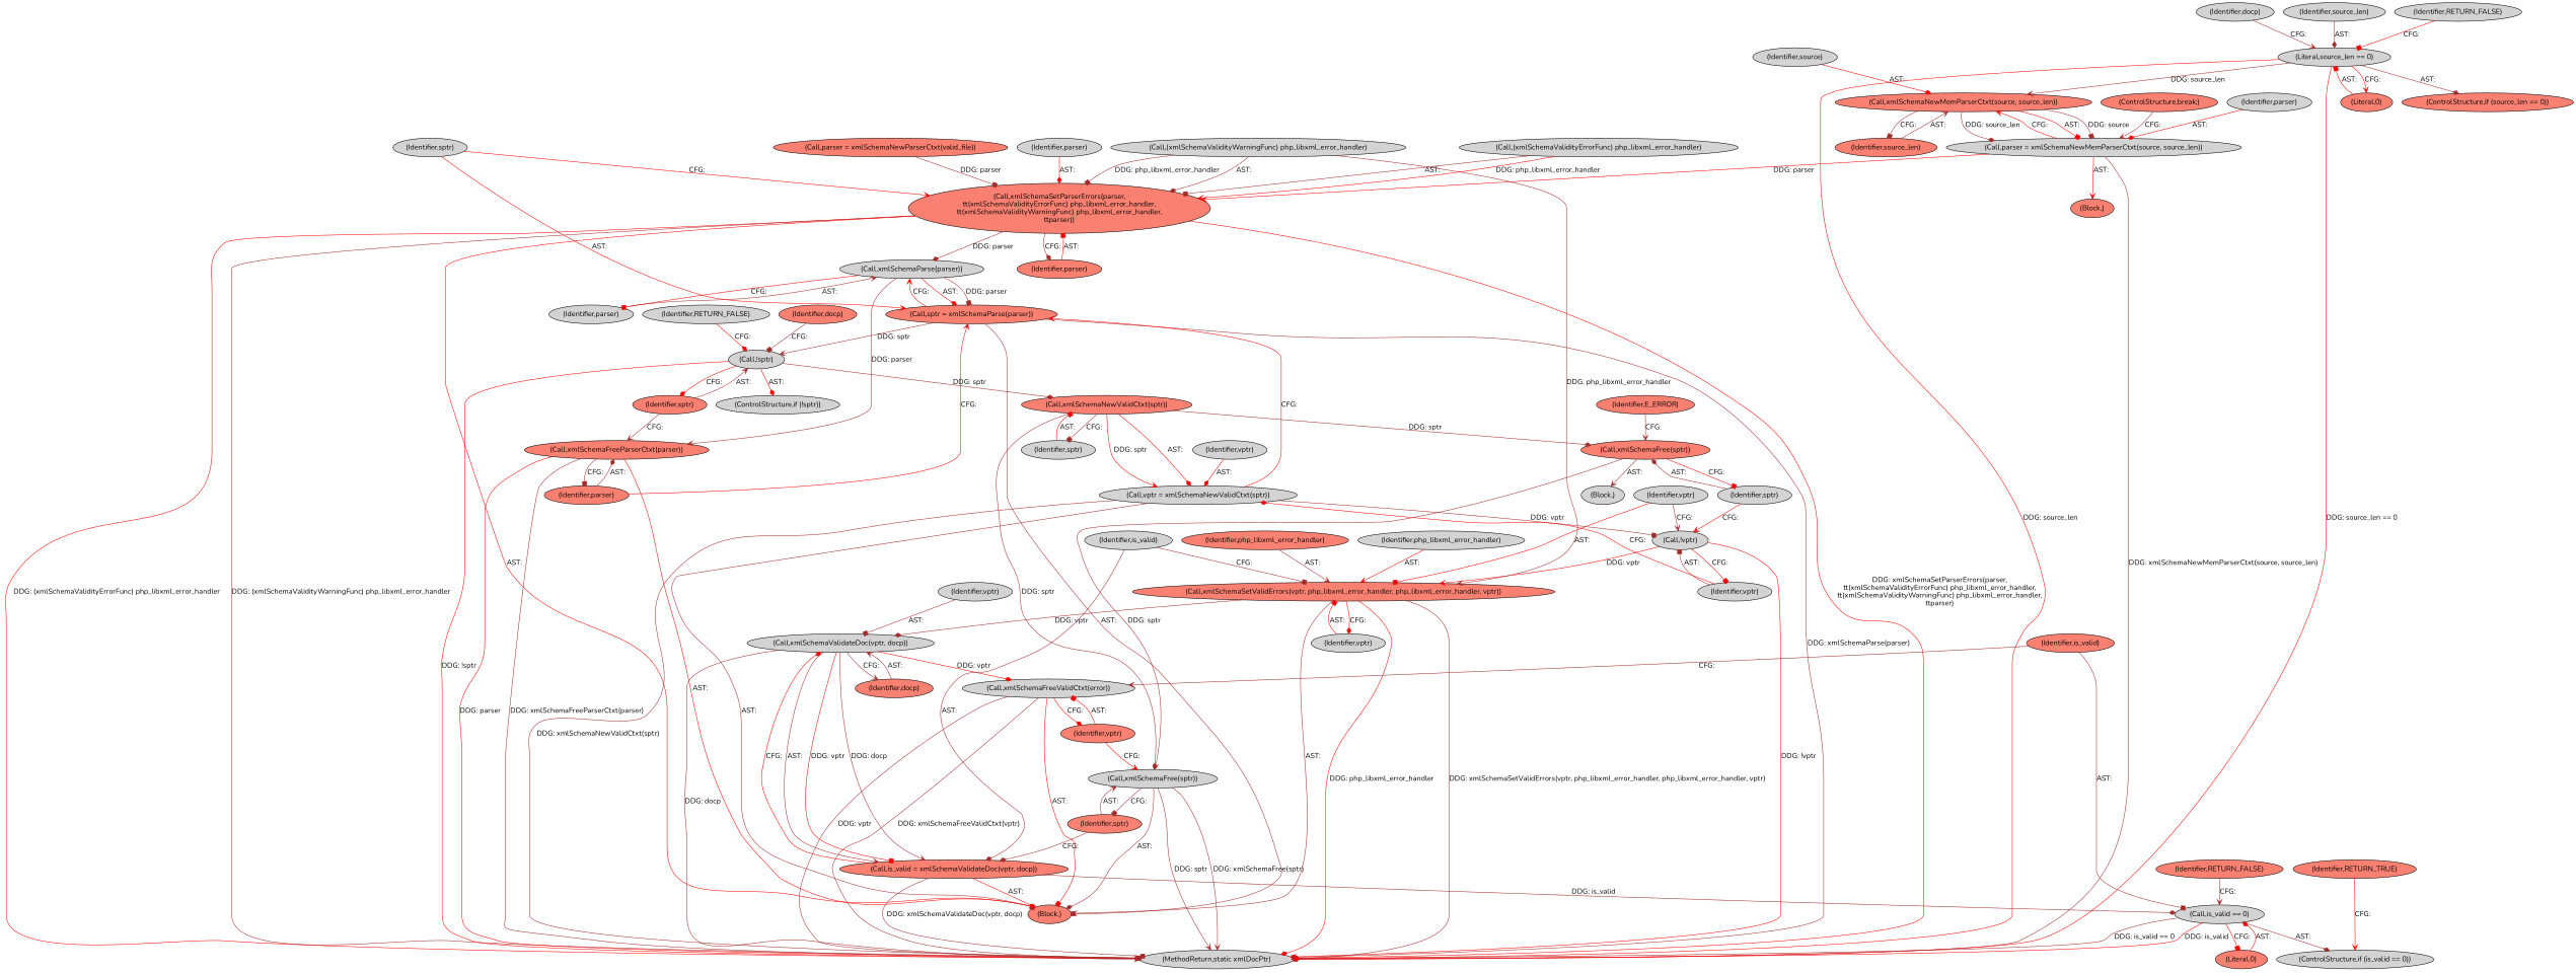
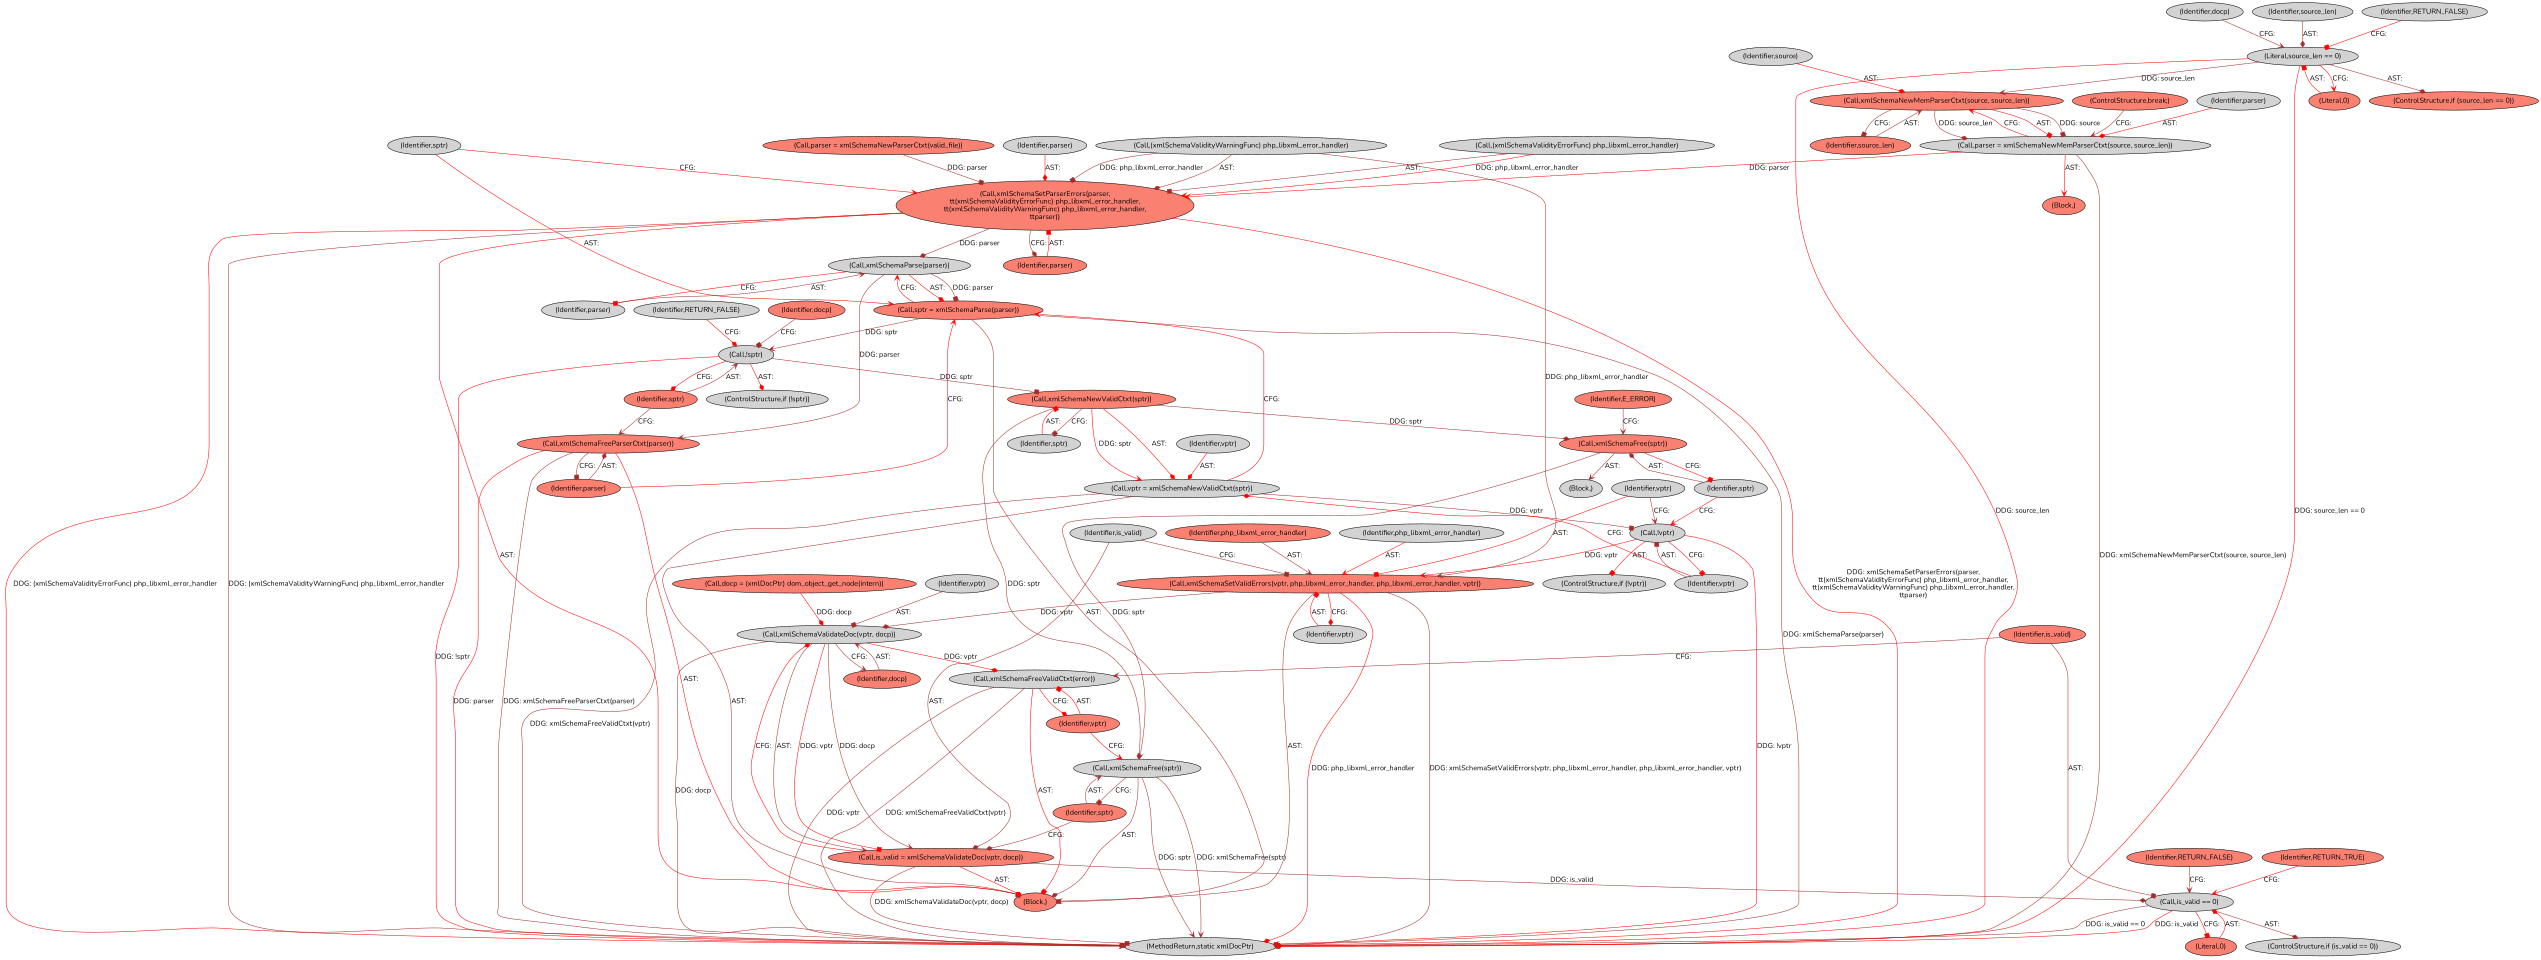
  digraph {
    fontname=Nunito
    node [fillcolor=lightgrey fontname=Nunito style=filled]
    edge [arrowhead=vee color=brown fontname=Nunito]
    n1 [fillcolor=salmon label="(Call,xmlSchemaNewMemParserCtxt(source, source_len))"]
    n2 [label="(Call,parser = xmlSchemaNewMemParserCtxt(source, source_len))"]
    n3 [fillcolor=salmon label="(Identifier,source_len)"]
    n4 [label="(MethodReturn,static xmlDocPtr)"]
    n5 [fillcolor=salmon label="(Call,xmlSchemaSetParserErrors(parser,\n\t\t(xmlSchemaValidityErrorFunc) php_libxml_error_handler,\n\t\t(xmlSchemaValidityWarningFunc) php_libxml_error_handler,\n\t\tparser))"]
    n6 [fillcolor=salmon label="(Block,)"]
    n7 [label="(Literal,source_len == 0)"]
    n8 [fillcolor=salmon label="(Literal,0)"]
    n9 [fillcolor=salmon label="(ControlStructure,if (source_len == 0))"]
    n10 [label="(Call,xmlSchemaParse(parser))"]
    n11 [fillcolor=salmon label="(Identifier,parser)"]
    n12 [fillcolor=salmon label="(Block,)"]
    n13 [fillcolor=salmon label="(Call,sptr = xmlSchemaParse(parser))"]
    n14 [fillcolor=salmon label="(Call,xmlSchemaFreeParserCtxt(parser))"]
    n15 [label="(Identifier,parser)"]
    n16 [label="(Call,!sptr)"]
    n17 [fillcolor=salmon label="(Identifier,parser)"]
    n18 [fillcolor=salmon label="(Call,xmlSchemaNewValidCtxt(sptr))"]
    n19 [label="(ControlStructure,if (!sptr))"]
    n20 [fillcolor=salmon label="(Identifier,sptr)"]
    n21 [label="(Call,vptr = xmlSchemaNewValidCtxt(sptr))"]
    n22 [fillcolor=salmon label="(Call,xmlSchemaFree(sptr))"]
    n23 [label="(Call,xmlSchemaFree(sptr))"]
    n24 [label="(Identifier,sptr)"]
    n25 [label="(Call,!vptr)"]
    n26 [label="(Identifier,sptr)"]
    n27 [label="(Block,)"]
    n28 [fillcolor=salmon label="(Identifier,sptr)"]
    n29 [fillcolor=salmon label="(Call,xmlSchemaSetValidErrors(vptr, php_libxml_error_handler, php_libxml_error_handler, vptr))"]
+   n30 [label="(ControlStructure,if (!vptr))"]
    n31 [label="(Identifier,vptr)"]
    n32 [label="(Call,xmlSchemaValidateDoc(vptr, docp))"]
    n33 [label="(Identifier,vptr)"]
    n34 [fillcolor=salmon label="(Call,is_valid = xmlSchemaValidateDoc(vptr, docp))"]
    n35 [label="(Call,xmlSchemaFreeValidCtxt(error))"]
    n36 [fillcolor=salmon label="(Identifier,docp)"]
    n37 [label="(Call,is_valid == 0)"]
    n38 [fillcolor=salmon label="(Identifier,vptr)"]
    n39 [fillcolor=salmon label="(Literal,0)"]
    n40 [label="(ControlStructure,if (is_valid == 0))"]
    n41 [label="(Identifier,is_valid)"]
    n42 [fillcolor=salmon label="(Identifier,E_ERROR)"]
    n43 [label="(Call,(xmlSchemaValidityWarningFunc) php_libxml_error_handler)"]
    n44 [fillcolor=salmon label="(Identifier,php_libxml_error_handler)"]
    n45 [fillcolor=salmon label="(ControlStructure,break;)"]
    n46 [label="(Identifier,parser)"]
+   n47 [fillcolor=salmon label="(Call,docp = (xmlDocPtr) dom_object_get_node(intern))"]
    n48 [fillcolor=salmon label="(Identifier,RETURN_TRUE)"]
    n49 [label="(Call,(xmlSchemaValidityErrorFunc) php_libxml_error_handler)"]
    n50 [label="(Identifier,RETURN_FALSE)"]
    n51 [label="(Identifier,vptr)"]
    n52 [label="(Identifier,docp)"]
    n53 [fillcolor=salmon label="(Call,parser = xmlSchemaNewParserCtxt(valid_file))"]
    n54 [label="(Identifier,source_len)"]
    n55 [fillcolor=salmon label="(Identifier,is_valid)"]
    n56 [label="(Identifier,parser)"]
    n57 [label="(Identifier,source)"]
    n58 [label="(Identifier,php_libxml_error_handler)"]
    n59 [fillcolor=salmon label="(Identifier,RETURN_FALSE)"]
    n60 [label="(Identifier,vptr)"]
    n61 [label="(Identifier,sptr)"]
    n62 [fillcolor=salmon label="(Identifier,docp)"]
    n63 [label="(Identifier,vptr)"]
    n64 [label="(Identifier,RETURN_FALSE)"]
    n1 -> n2 [arrowhead=box color=red label="AST: "]
    n1 -> n2 [arrowhead=box label="DDG: source"]
    n1 -> n2 [arrowhead=diamond label="DDG: source_len"]
    n1 -> n3 [arrowhead=box label="CFG: "]
    n2 -> n1 [color=red label="CFG: "]
    n2 -> n4 [arrowhead=box label="DDG: xmlSchemaNewMemParserCtxt(source, source_len)"]
    n2 -> n5 [color=red label="DDG: parser"]
    n2 -> n6 [color=red label="AST: "]
    n3 -> n1 [label="AST: "]
    n5 -> n4 [arrowhead=diamond color=red label="DDG: xmlSchemaSetParserErrors(parser,\n\t\t(xmlSchemaValidityErrorFunc) php_libxml_error_handler,\n\t\t(xmlSchemaValidityWarningFunc) php_libxml_error_handler,\n\t\tparser)"]
    n5 -> n4 [arrowhead=diamond color=red label="DDG: (xmlSchemaValidityErrorFunc) php_libxml_error_handler"]
    n5 -> n4 [label="DDG: (xmlSchemaValidityWarningFunc) php_libxml_error_handler"]
    n5 -> n10 [arrowhead=diamond label="DDG: parser"]
    n5 -> n11 [arrowhead=diamond label="CFG: "]
    n5 -> n12 [arrowhead=box color=red label="AST: "]
    n7 -> n1 [label="DDG: source_len"]
    n7 -> n4 [arrowhead=box color=red label="DDG: source_len"]
    n7 -> n4 [arrowhead=diamond color=red label="DDG: source_len == 0"]
    n7 -> n8 [color=red label="CFG: "]
    n7 -> n9 [arrowhead=diamond label="AST: "]
    n8 -> n7 [arrowhead=box color=red label="AST: "]
    n10 -> n13 [arrowhead=diamond color=red label="AST: "]
    n10 -> n13 [arrowhead=box label="DDG: parser"]
    n10 -> n14 [label="DDG: parser"]
    n10 -> n15 [arrowhead=box color=red label="CFG: "]
    n11 -> n5 [arrowhead=box color=red label="AST: "]
    n13 -> n4 [arrowhead=box label="DDG: xmlSchemaParse(parser)"]
    n13 -> n10 [color=red label="CFG: "]
    n13 -> n12 [arrowhead=box label="AST: "]
    n13 -> n16 [label="DDG: sptr"]
    n14 -> n4 [color=red label="DDG: parser"]
    n14 -> n4 [arrowhead=diamond label="DDG: xmlSchemaFreeParserCtxt(parser)"]
    n14 -> n12 [arrowhead=box color=red label="AST: "]
    n14 -> n17 [arrowhead=box label="CFG: "]
    n15 -> n10 [label="AST: "]
    n16 -> n4 [arrowhead=diamond color=red label="DDG: !sptr"]
-   n16 -> n18 [arrowhead=diamond label="DDG: sptr"]
+   n16 -> n18 [arrowhead=box label="DDG: sptr"]
    n16 -> n19 [arrowhead=diamond color=red label="AST: "]
    n16 -> n20 [arrowhead=diamond color=red label="CFG: "]
    n17 -> n13 [color=red label="CFG: "]
    n17 -> n14 [arrowhead=diamond label="AST: "]
    n18 -> n21 [arrowhead=diamond color=red label="AST: "]
    n18 -> n21 [color=red label="DDG: sptr"]
    n18 -> n22 [arrowhead=diamond label="DDG: sptr"]
    n18 -> n23 [arrowhead=diamond label="DDG: sptr"]
    n18 -> n24 [arrowhead=box label="CFG: "]
    n20 -> n14 [label="CFG: "]
    n20 -> n16 [label="AST: "]
-   n21 -> n4 [arrowhead=box label="DDG: xmlSchemaNewValidCtxt(sptr)"]
+   n21 -> n4 [arrowhead=box label="DDG: xmlSchemaFreeValidCtxt(vptr)"]
    n21 -> n12 [arrowhead=box label="AST: "]
    n21 -> n13 [color=red label="CFG: "]
    n21 -> n25 [arrowhead=box label="DDG: vptr"]
    n22 -> n23 [label="DDG: sptr"]
    n22 -> n26 [arrowhead=box color=red label="CFG: "]
    n22 -> n27 [label="AST: "]
    n23 -> n4 [label="DDG: xmlSchemaFree(sptr)"]
    n23 -> n4 [label="DDG: sptr"]
    n23 -> n12 [arrowhead=diamond label="AST: "]
    n23 -> n28 [arrowhead=box label="CFG: "]
    n24 -> n18 [arrowhead=box color=red label="AST: "]
    n25 -> n4 [color=red label="DDG: !vptr"]
    n25 -> n29 [color=red label="DDG: vptr"]
+   n25 -> n30 [arrowhead=box color=red label="AST: "]
    n25 -> n31 [arrowhead=box color=red label="CFG: "]
    n26 -> n22 [arrowhead=diamond label="AST: "]
    n26 -> n25 [color=red label="CFG: "]
    n28 -> n23 [label="AST: "]
    n28 -> n34 [arrowhead=diamond label="CFG: "]
    n29 -> n4 [arrowhead=diamond color=red label="DDG: php_libxml_error_handler"]
    n29 -> n4 [arrowhead=box label="DDG: xmlSchemaSetValidErrors(vptr, php_libxml_error_handler, php_libxml_error_handler, vptr)"]
    n29 -> n12 [label="AST: "]
    n29 -> n32 [arrowhead=diamond label="DDG: vptr"]
    n29 -> n33 [arrowhead=diamond color=red label="CFG: "]
    n31 -> n21 [arrowhead=diamond color=red label="CFG: "]
    n31 -> n25 [arrowhead=box label="AST: "]
    n32 -> n4 [label="DDG: docp"]
    n32 -> n34 [label="AST: "]
    n32 -> n34 [arrowhead=box color=red label="DDG: vptr"]
    n32 -> n34 [label="DDG: docp"]
    n32 -> n35 [arrowhead=diamond color=red label="DDG: vptr"]
    n32 -> n36 [label="CFG: "]
    n33 -> n29 [arrowhead=box color=red label="AST: "]
    n34 -> n4 [arrowhead=box label="DDG: xmlSchemaValidateDoc(vptr, docp)"]
    n34 -> n12 [arrowhead=diamond color=red label="AST: "]
    n34 -> n32 [arrowhead=diamond color=red label="CFG: "]
    n34 -> n37 [arrowhead=diamond label="DDG: is_valid"]
    n35 -> n4 [arrowhead=box label="DDG: vptr"]
    n35 -> n4 [arrowhead=diamond label="DDG: xmlSchemaFreeValidCtxt(vptr)"]
    n35 -> n12 [arrowhead=box color=red label="AST: "]
    n35 -> n38 [arrowhead=diamond color=red label="CFG: "]
    n36 -> n32 [label="AST: "]
    n37 -> n4 [arrowhead=diamond label="DDG: is_valid == 0"]
    n37 -> n4 [arrowhead=diamond color=red label="DDG: is_valid"]
    n37 -> n39 [arrowhead=box color=red label="CFG: "]
    n37 -> n40 [arrowhead=diamond label="AST: "]
    n38 -> n23 [color=red label="CFG: "]
    n38 -> n35 [arrowhead=box color=red label="AST: "]
    n39 -> n37 [arrowhead=diamond color=red label="AST: "]
    n41 -> n29 [arrowhead=box label="CFG: "]
    n41 -> n34 [arrowhead=diamond label="AST: "]
    n42 -> n22 [label="CFG: "]
    n43 -> n5 [arrowhead=diamond label="AST: "]
    n43 -> n5 [arrowhead=box label="DDG: php_libxml_error_handler"]
    n43 -> n29 [label="DDG: php_libxml_error_handler"]
    n44 -> n29 [label="AST: "]
    n45 -> n2 [label="CFG: "]
    n46 -> n2 [arrowhead=diamond color=red label="AST: "]
-   n48 -> n40 [color=red label="CFG: "]
+   n47 -> n32 [arrowhead=diamond color=red label="DDG: docp"]
+   n48 -> n37 [color=red label="CFG: "]
    n49 -> n5 [arrowhead=box label="AST: "]
    n49 -> n5 [color=red label="DDG: php_libxml_error_handler"]
    n50 -> n16 [arrowhead=diamond color=red label="CFG: "]
    n51 -> n21 [arrowhead=diamond color=red label="AST: "]
    n52 -> n7 [label="CFG: "]
    n53 -> n5 [arrowhead=box label="DDG: parser"]
    n54 -> n7 [arrowhead=diamond label="AST: "]
    n55 -> n35 [label="CFG: "]
    n55 -> n37 [arrowhead=box label="AST: "]
    n56 -> n5 [arrowhead=diamond color=red label="AST: "]
    n57 -> n1 [arrowhead=diamond color=red label="AST: "]
    n58 -> n29 [color=red label="AST: "]
    n59 -> n37 [label="CFG: "]
    n60 -> n32 [arrowhead=box label="AST: "]
    n61 -> n5 [color=red label="CFG: "]
    n61 -> n13 [color=red label="AST: "]
    n62 -> n16 [arrowhead=box label="CFG: "]
    n63 -> n25 [label="CFG: "]
    n63 -> n29 [arrowhead=box color=red label="AST: "]
    n64 -> n7 [arrowhead=box color=red label="CFG: "]
  }
